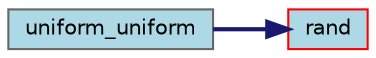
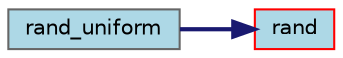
  digraph {
    rankdir=LR
    node [fillcolor=lightblue fontname=Helvetica fontsize=10 shape=record style=filled]
-   n1 [color=gray40 fontcolor=black height=0.2 label=uniform_uniform width=0.4]
+   n1 [color=gray40 fontcolor=black height=0.2 label=rand_uniform width=0.4]
    n2 [color=red height=0.2 label=rand width=0.4]
    n1 -> n2 [color=midnightblue fontname=Helvetica fontsize=10 labelfontname=Helvetica labelfontsize=10 style=bold]
  }
